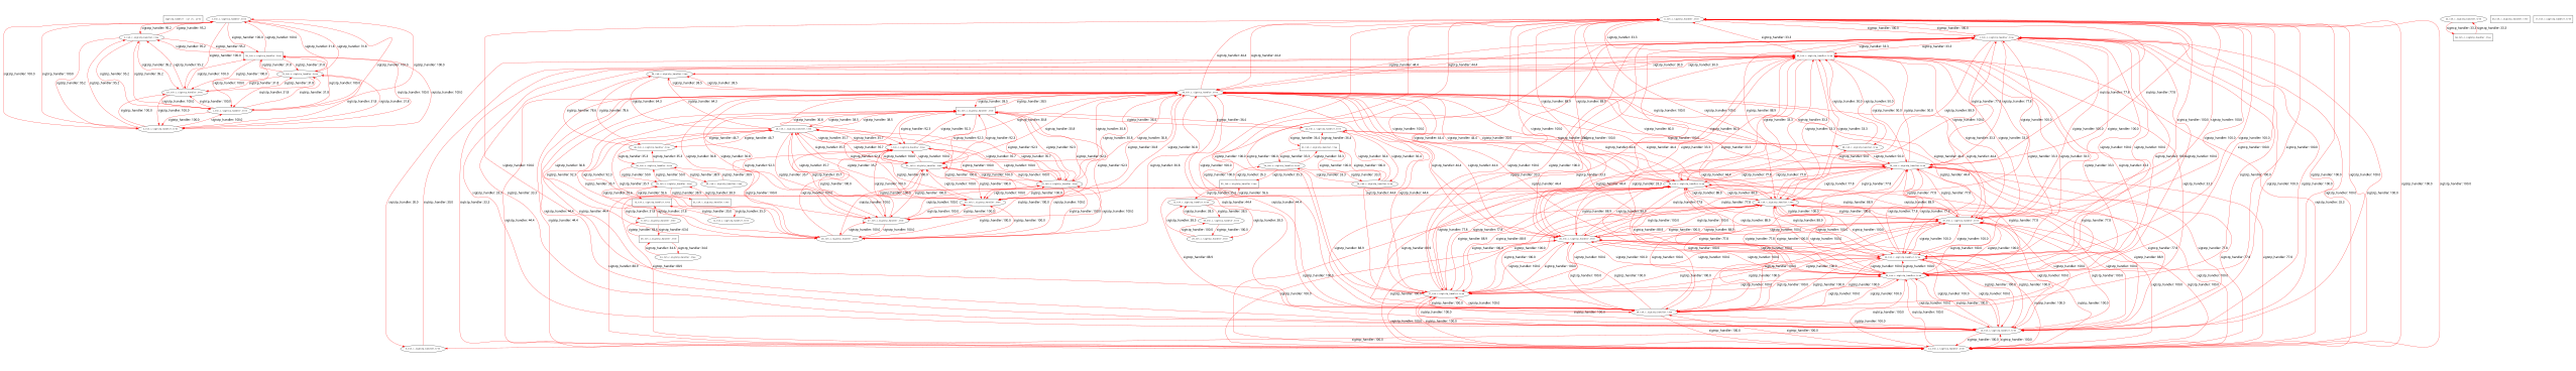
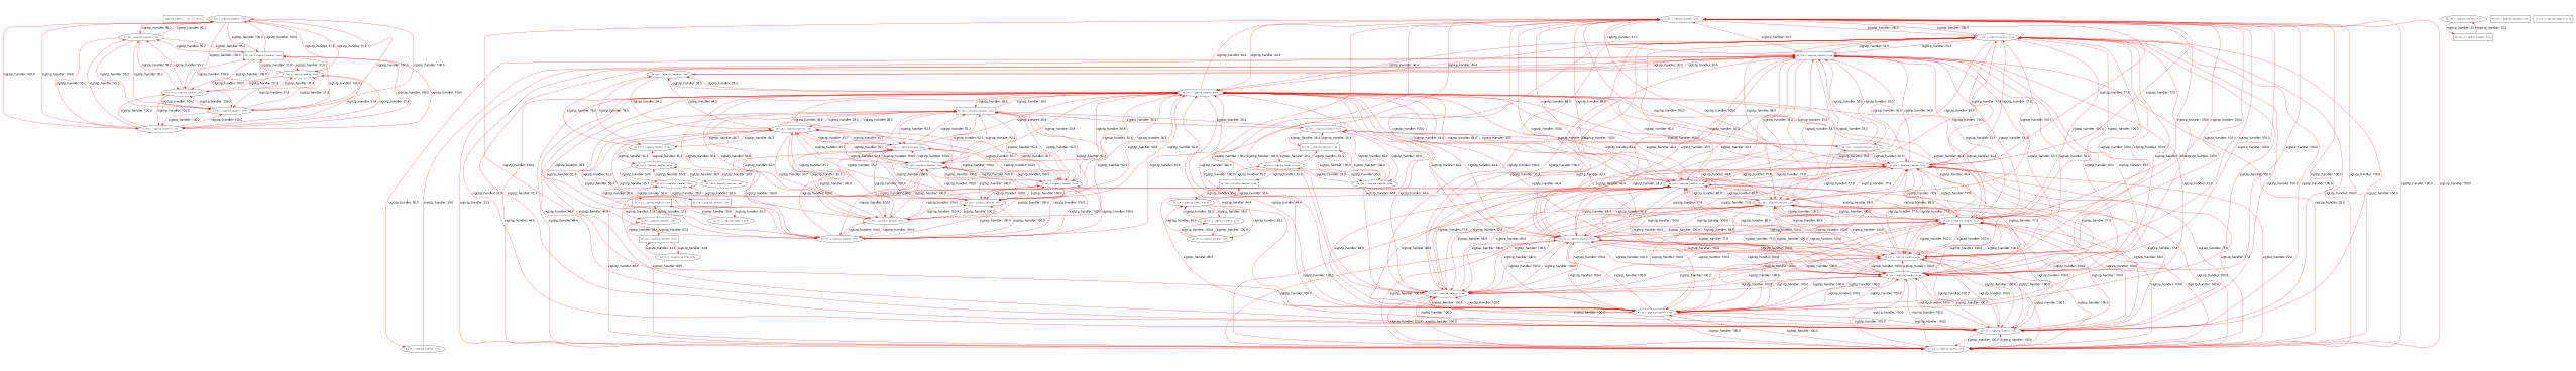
  digraph {
    fontname="Times New Roman"
    fontsize=10
    node [fontname="Courier New" fontsize=10 shape=ellipse]
    edge [color=red fontname="Times New Roman" fontsize=15]
    n1 [label="sigtstp_handler  cur vs. prev" shape=box]
    n2 [label="0_tsh.c.sigtstp_handler.tree"]
    n3 [label="1_tsh.c.sigtstp_handler.tree"]
    n4 [label="4_tsh.c.sigtstp_handler.tree"]
    n5 [label="5_tsh.c.sigtstp_handler.tree"]
    n6 [label="19_tsh.c.sigtstp_handler.tree"]
    n7 [label="21_tsh.c.sigtstp_handler.tree"]
    n8 [label="39_tsh.c.sigtstp_handler.tree" shape=box]
    n9 [label="3_tsh.c.sigtstp_handler.tree"]
    n10 [label="8_tsh.c.sigtstp_handler.tree"]
    n11 [label="11_tsh.c.sigtstp_handler.tree"]
    n12 [label="13_tsh.c.sigtstp_handler.tree"]
    n13 [label="14_tsh.c.sigtstp_handler.tree"]
    n14 [label="15_tsh.c.sigtstp_handler.tree"]
    n15 [label="17_tsh.c.sigtstp_handler.tree"]
    n16 [label="26_tsh.c.sigtstp_handler.tree"]
    n17 [label="30_tsh.c.sigtstp_handler.tree"]
    n18 [label="35_tsh.c.sigtstp_handler.tree"]
    n19 [label="36_tsh.c.sigtstp_handler.tree"]
    n20 [label="37_tsh.c.sigtstp_handler.tree"]
    n21 [label="48_tsh.c.sigtstp_handler.tree"]
    n22 [label="59_tsh.c.sigtstp_handler.tree"]
    n23 [label="60_tsh.c.sigtstp_handler.tree" shape=box]
    n24 [label="38_tsh.c.sigtstp_handler.tree"]
    n25 [label="7_tsh.c.sigtstp_handler.tree"]
    n26 [label="18_tsh.c.sigtstp_handler.tree"]
    n27 [label="27_tsh.c.sigtstp_handler.tree"]
    n28 [label="33_tsh.c.sigtstp_handler.tree"]
    n29 [label="47_tsh.c.sigtstp_handler.tree"]
    n30 [label="51_tsh.c.sigtstp_handler.tree"]
    n31 [label="53_tsh.c.sigtstp_handler.tree" shape=box]
    n32 [label="50_tsh.c.sigtstp_handler.tree"]
    n33 [label="6_tsh.c.sigtstp_handler.tree"]
    n34 [label="12_tsh.c.sigtstp_handler.tree"]
    n35 [label="16_tsh.c.sigtstp_handler.tree"]
    n36 [label="46_tsh.c.sigtstp_handler.tree"]
    n37 [label="44_tsh.c.sigtstp_handler.tree"]
    n38 [label="10_tsh.c.sigtstp_handler.tree"]
    n39 [label="41_tsh.c.sigtstp_handler.tree" shape=box]
    n40 [label="9_tsh.c.sigtstp_handler.tree"]
    n41 [label="28_tsh.c.sigtstp_handler.tree" shape=box]
    n42 [label="63_tsh.c.sigtstp_handler.tree" shape=box]
    n43 [label="24_tsh.c.sigtstp_handler.tree"]
    n44 [label="29_tsh.c.sigtstp_handler.tree"]
    n45 [label="61_tsh.c.sigtstp_handler.tree"]
    n46 [label="31_tsh.c.sigtstp_handler.tree" shape=box]
    n47 [label="34_tsh.c.sigtstp_handler.tree"]
    n48 [label="55_tsh.c.sigtstp_handler.tree" shape=box]
    n49 [label="52_tsh.c.sigtstp_handler.tree"]
    n50 [label="43_tsh.c.sigtstp_handler.tree"]
    n51 [label="20_tsh.c.sigtstp_handler.tree"]
    n52 [label="40_tsh.c.sigtstp_handler.tree"]
    n53 [label="22_tsh.c.sigtstp_handler.tree"]
    n54 [label="56_tsh.c.sigtstp_handler.tree" shape=box]
    n55 [label="45_tsh.c.sigtstp_handler.tree" shape=box]
    n56 [label="57_tsh.c.sigtstp_handler.tree" shape=box]
    n2 -> n3 [label="sigtstp_handler: 95.2"]
    n2 -> n4 [label="sigtstp_handler: 100.0"]
    n2 -> n5 [label="sigtstp_handler: 100.0"]
    n2 -> n6 [label="sigtstp_handler: 100.0"]
    n2 -> n7 [label="sigtstp_handler: 31.8"]
    n2 -> n8 [label="sigtstp_handler: 100.0"]
    n3 -> n2 [label="sigtstp_handler: 95.2"]
    n3 -> n4 [label="sigtstp_handler: 95.2"]
    n3 -> n5 [label="sigtstp_handler: 95.2"]
    n3 -> n6 [label="sigtstp_handler: 95.2"]
    n3 -> n8 [label="sigtstp_handler: 95.2"]
    n4 -> n2 [label="sigtstp_handler: 100.0"]
    n4 -> n3 [label="sigtstp_handler: 95.2"]
    n4 -> n5 [label="sigtstp_handler: 100.0"]
    n4 -> n6 [label="sigtstp_handler: 100.0"]
    n4 -> n7 [label="sigtstp_handler: 31.8"]
    n4 -> n8 [label="sigtstp_handler: 100.0"]
    n5 -> n2 [label="sigtstp_handler: 100.0"]
    n5 -> n3 [label="sigtstp_handler: 95.2"]
    n5 -> n4 [label="sigtstp_handler: 100.0"]
    n5 -> n6 [label="sigtstp_handler: 100.0"]
    n5 -> n7 [label="sigtstp_handler: 31.8"]
    n5 -> n8 [label="sigtstp_handler: 100.0"]
    n6 -> n3 [label="sigtstp_handler: 95.2"]
    n6 -> n4 [label="sigtstp_handler: 100.0"]
    n6 -> n5 [label="sigtstp_handler: 100.0"]
    n6 -> n7 [label="sigtstp_handler: 31.8"]
    n6 -> n8 [label="sigtstp_handler: 100.0"]
    n7 -> n2 [label="sigtstp_handler: 31.8"]
    n7 -> n4 [label="sigtstp_handler: 31.8"]
    n7 -> n5 [label="sigtstp_handler: 31.8"]
    n7 -> n6 [label="sigtstp_handler: 31.8"]
    n7 -> n8 [label="sigtstp_handler: 31.8"]
    n8 -> n2 [label="sigtstp_handler: 100.0"]
    n8 -> n3 [label="sigtstp_handler: 95.2"]
    n8 -> n4 [label="sigtstp_handler: 100.0"]
    n8 -> n5 [label="sigtstp_handler: 100.0"]
    n8 -> n6 [label="sigtstp_handler: 100.0"]
    n8 -> n7 [label="sigtstp_handler: 31.8"]
    n9 -> n10 [label="sigtstp_handler: 100.0"]
    n9 -> n11 [label="sigtstp_handler: 100.0"]
    n9 -> n12 [label="sigtstp_handler: 100.0"]
    n9 -> n13 [label="sigtstp_handler: 100.0"]
    n9 -> n14 [label="sigtstp_handler: 77.8"]
    n9 -> n15 [label="sigtstp_handler: 100.0"]
    n9 -> n16 [label="sigtstp_handler: 100.0"]
    n9 -> n17 [label="sigtstp_handler: 100.0"]
    n9 -> n18 [label="sigtstp_handler: 100.0"]
    n9 -> n19 [label="sigtstp_handler: 44.4"]
    n9 -> n20 [label="sigtstp_handler: 100.0"]
    n9 -> n21 [label="sigtstp_handler: 100.0"]
    n9 -> n22 [label="sigtstp_handler: 88.9"]
    n9 -> n23 [label="sigtstp_handler: 33.3"]
    n10 -> n9 [label="sigtstp_handler: 100.0"]
    n10 -> n11 [label="sigtstp_handler: 100.0"]
    n10 -> n12 [label="sigtstp_handler: 100.0"]
    n10 -> n13 [label="sigtstp_handler: 100.0"]
    n10 -> n14 [label="sigtstp_handler: 77.8"]
    n10 -> n15 [label="sigtstp_handler: 100.0"]
    n10 -> n16 [label="sigtstp_handler: 100.0"]
    n10 -> n17 [label="sigtstp_handler: 100.0"]
    n10 -> n18 [label="sigtstp_handler: 100.0"]
    n10 -> n19 [label="sigtstp_handler: 44.4"]
    n10 -> n20 [label="sigtstp_handler: 100.0"]
    n10 -> n21 [label="sigtstp_handler: 100.0"]
    n10 -> n22 [label="sigtstp_handler: 88.9"]
    n10 -> n23 [label="sigtstp_handler: 33.3"]
    n11 -> n9 [label="sigtstp_handler: 100.0"]
    n11 -> n10 [label="sigtstp_handler: 100.0"]
    n11 -> n12 [label="sigtstp_handler: 100.0"]
    n11 -> n13 [label="sigtstp_handler: 100.0"]
    n11 -> n14 [label="sigtstp_handler: 77.8"]
    n11 -> n15 [label="sigtstp_handler: 100.0"]
    n11 -> n16 [label="sigtstp_handler: 100.0"]
    n11 -> n17 [label="sigtstp_handler: 100.0"]
    n11 -> n18 [label="sigtstp_handler: 100.0"]
    n11 -> n19 [label="sigtstp_handler: 44.4"]
    n11 -> n20 [label="sigtstp_handler: 100.0"]
    n11 -> n21 [label="sigtstp_handler: 100.0"]
    n11 -> n22 [label="sigtstp_handler: 88.9"]
    n11 -> n23 [label="sigtstp_handler: 33.3"]
    n12 -> n9 [label="sigtstp_handler: 100.0"]
    n12 -> n10 [label="sigtstp_handler: 100.0"]
    n12 -> n11 [label="sigtstp_handler: 100.0"]
-   n12 -> n33 [label="sigtstp_handler: 100.0"]
+   n12 -> n13 [label="sigtstp_handler: 100.0"]
    n12 -> n14 [label="sigtstp_handler: 77.8"]
    n12 -> n15 [label="sigtstp_handler: 100.0"]
    n12 -> n16 [label="sigtstp_handler: 100.0"]
    n12 -> n17 [label="sigtstp_handler: 100.0"]
    n12 -> n18 [label="sigtstp_handler: 100.0"]
    n12 -> n19 [label="sigtstp_handler: 44.4"]
    n12 -> n20 [label="sigtstp_handler: 100.0"]
    n12 -> n21 [label="sigtstp_handler: 100.0"]
    n12 -> n22 [label="sigtstp_handler: 88.9"]
    n12 -> n23 [label="sigtstp_handler: 33.3"]
    n13 -> n9 [label="sigtstp_handler: 100.0"]
    n13 -> n10 [label="sigtstp_handler: 100.0"]
    n13 -> n11 [label="sigtstp_handler: 100.0"]
    n13 -> n12 [label="sigtstp_handler: 100.0"]
    n13 -> n14 [label="sigtstp_handler: 77.8"]
    n13 -> n15 [label="sigtstp_handler: 100.0"]
    n13 -> n16 [label="sigtstp_handler: 100.0"]
    n13 -> n17 [label="sigtstp_handler: 100.0"]
    n13 -> n18 [label="sigtstp_handler: 100.0"]
    n13 -> n19 [label="sigtstp_handler: 44.4"]
    n13 -> n20 [label="sigtstp_handler: 100.0"]
    n13 -> n21 [label="sigtstp_handler: 100.0"]
    n13 -> n22 [label="sigtstp_handler: 88.9"]
    n13 -> n23 [label="sigtstp_handler: 33.3"]
    n14 -> n9 [label="sigtstp_handler: 77.8"]
    n14 -> n10 [label="sigtstp_handler: 77.8"]
    n14 -> n11 [label="sigtstp_handler: 77.8"]
    n14 -> n12 [label="sigtstp_handler: 77.8"]
    n14 -> n13 [label="sigtstp_handler: 77.8"]
    n14 -> n15 [label="sigtstp_handler: 77.8"]
    n14 -> n16 [label="sigtstp_handler: 77.8"]
    n14 -> n17 [label="sigtstp_handler: 77.8"]
    n14 -> n18 [label="sigtstp_handler: 77.8"]
    n14 -> n19 [label="sigtstp_handler: 60.0"]
    n14 -> n20 [label="sigtstp_handler: 77.8"]
    n14 -> n21 [label="sigtstp_handler: 77.8"]
    n14 -> n22 [label="sigtstp_handler: 77.8"]
    n14 -> n23 [label="sigtstp_handler: 50.0"]
    n14 -> n24 [label="sigtstp_handler: 50.0"]
    n15 -> n9 [label="sigtstp_handler: 100.0"]
    n15 -> n10 [label="sigtstp_handler: 100.0"]
    n15 -> n11 [label="sigtstp_handler: 100.0"]
    n15 -> n12 [label="sigtstp_handler: 100.0"]
    n15 -> n13 [label="sigtstp_handler: 100.0"]
    n15 -> n14 [label="sigtstp_handler: 77.8"]
    n15 -> n16 [label="sigtstp_handler: 100.0"]
    n15 -> n17 [label="sigtstp_handler: 100.0"]
    n15 -> n18 [label="sigtstp_handler: 100.0"]
    n15 -> n19 [label="sigtstp_handler: 44.4"]
    n15 -> n20 [label="sigtstp_handler: 100.0"]
    n15 -> n21 [label="sigtstp_handler: 100.0"]
    n15 -> n22 [label="sigtstp_handler: 88.9"]
    n15 -> n23 [label="sigtstp_handler: 33.3"]
    n16 -> n9 [label="sigtstp_handler: 100.0"]
    n16 -> n10 [label="sigtstp_handler: 100.0"]
    n16 -> n11 [label="sigtstp_handler: 100.0"]
    n16 -> n12 [label="sigtstp_handler: 100.0"]
    n16 -> n13 [label="sigtstp_handler: 100.0"]
    n16 -> n14 [label="sigtstp_handler: 77.8"]
    n16 -> n15 [label="sigtstp_handler: 100.0"]
    n16 -> n17 [label="sigtstp_handler: 100.0"]
    n16 -> n18 [label="sigtstp_handler: 100.0"]
    n16 -> n19 [label="sigtstp_handler: 44.4"]
    n16 -> n20 [label="sigtstp_handler: 100.0"]
    n16 -> n21 [label="sigtstp_handler: 100.0"]
    n16 -> n22 [label="sigtstp_handler: 88.9"]
    n16 -> n23 [label="sigtstp_handler: 33.3"]
    n17 -> n9 [label="sigtstp_handler: 100.0"]
    n17 -> n10 [label="sigtstp_handler: 100.0"]
    n17 -> n11 [label="sigtstp_handler: 100.0"]
    n17 -> n12 [label="sigtstp_handler: 100.0"]
    n17 -> n13 [label="sigtstp_handler: 100.0"]
    n17 -> n14 [label="sigtstp_handler: 77.8"]
    n17 -> n15 [label="sigtstp_handler: 100.0"]
    n17 -> n16 [label="sigtstp_handler: 100.0"]
    n17 -> n18 [label="sigtstp_handler: 100.0"]
    n17 -> n19 [label="sigtstp_handler: 44.4"]
    n17 -> n20 [label="sigtstp_handler: 100.0"]
    n17 -> n21 [label="sigtstp_handler: 100.0"]
    n17 -> n22 [label="sigtstp_handler: 88.9"]
    n17 -> n23 [label="sigtstp_handler: 33.3"]
    n18 -> n9 [label="sigtstp_handler: 100.0"]
    n18 -> n10 [label="sigtstp_handler: 100.0"]
    n18 -> n11 [label="sigtstp_handler: 100.0"]
    n18 -> n12 [label="sigtstp_handler: 100.0"]
    n18 -> n13 [label="sigtstp_handler: 100.0"]
    n18 -> n14 [label="sigtstp_handler: 77.8"]
    n18 -> n15 [label="sigtstp_handler: 100.0"]
    n18 -> n16 [label="sigtstp_handler: 100.0"]
    n18 -> n17 [label="sigtstp_handler: 100.0"]
    n18 -> n19 [label="sigtstp_handler: 44.4"]
    n18 -> n20 [label="sigtstp_handler: 100.0"]
    n18 -> n21 [label="sigtstp_handler: 100.0"]
    n18 -> n22 [label="sigtstp_handler: 88.9"]
    n18 -> n23 [label="sigtstp_handler: 33.3"]
    n19 -> n9 [label="sigtstp_handler: 44.4"]
    n19 -> n10 [label="sigtstp_handler: 44.4"]
    n19 -> n11 [label="sigtstp_handler: 44.4"]
    n19 -> n12 [label="sigtstp_handler: 44.4"]
    n19 -> n13 [label="sigtstp_handler: 44.4"]
    n19 -> n14 [label="sigtstp_handler: 60.0"]
    n19 -> n15 [label="sigtstp_handler: 44.4"]
    n19 -> n16 [label="sigtstp_handler: 44.4"]
    n19 -> n17 [label="sigtstp_handler: 44.4"]
    n19 -> n18 [label="sigtstp_handler: 44.4"]
    n19 -> n20 [label="sigtstp_handler: 44.4"]
    n19 -> n21 [label="sigtstp_handler: 44.4"]
    n19 -> n22 [label="sigtstp_handler: 44.4"]
    n19 -> n25 [label="sigtstp_handler: 30.8"]
    n19 -> n26 [label="sigtstp_handler: 30.8"]
    n19 -> n27 [label="sigtstp_handler: 30.8"]
    n19 -> n28 [label="sigtstp_handler: 30.8"]
    n19 -> n29 [label="sigtstp_handler: 30.8"]
    n19 -> n30 [label="sigtstp_handler: 30.8"]
    n19 -> n31 [label="sigtstp_handler: 38.5"]
    n19 -> n32 [label="sigtstp_handler: 38.5"]
    n20 -> n9 [label="sigtstp_handler: 100.0"]
    n20 -> n10 [label="sigtstp_handler: 100.0"]
    n20 -> n11 [label="sigtstp_handler: 100.0"]
    n20 -> n12 [label="sigtstp_handler: 100.0"]
    n20 -> n13 [label="sigtstp_handler: 100.0"]
    n20 -> n14 [label="sigtstp_handler: 77.8"]
    n20 -> n15 [label="sigtstp_handler: 100.0"]
    n20 -> n16 [label="sigtstp_handler: 100.0"]
    n20 -> n17 [label="sigtstp_handler: 100.0"]
    n20 -> n18 [label="sigtstp_handler: 100.0"]
    n20 -> n19 [label="sigtstp_handler: 44.4"]
    n20 -> n21 [label="sigtstp_handler: 100.0"]
    n20 -> n22 [label="sigtstp_handler: 88.9"]
    n20 -> n23 [label="sigtstp_handler: 33.3"]
    n21 -> n9 [label="sigtstp_handler: 100.0"]
    n21 -> n10 [label="sigtstp_handler: 100.0"]
    n21 -> n11 [label="sigtstp_handler: 100.0"]
    n21 -> n12 [label="sigtstp_handler: 100.0"]
    n21 -> n13 [label="sigtstp_handler: 100.0"]
    n21 -> n14 [label="sigtstp_handler: 77.8"]
    n21 -> n15 [label="sigtstp_handler: 100.0"]
    n21 -> n16 [label="sigtstp_handler: 100.0"]
    n21 -> n17 [label="sigtstp_handler: 100.0"]
    n21 -> n18 [label="sigtstp_handler: 100.0"]
    n21 -> n19 [label="sigtstp_handler: 44.4"]
    n21 -> n20 [label="sigtstp_handler: 100.0"]
    n21 -> n22 [label="sigtstp_handler: 88.9"]
    n21 -> n23 [label="sigtstp_handler: 33.3"]
    n22 -> n9 [label="sigtstp_handler: 88.9"]
    n22 -> n10 [label="sigtstp_handler: 88.9"]
    n22 -> n11 [label="sigtstp_handler: 88.9"]
    n22 -> n12 [label="sigtstp_handler: 88.9"]
    n22 -> n13 [label="sigtstp_handler: 88.9"]
    n22 -> n14 [label="sigtstp_handler: 77.8"]
    n22 -> n15 [label="sigtstp_handler: 88.9"]
    n22 -> n16 [label="sigtstp_handler: 88.9"]
    n22 -> n17 [label="sigtstp_handler: 88.9"]
    n22 -> n18 [label="sigtstp_handler: 88.9"]
    n22 -> n19 [label="sigtstp_handler: 44.4"]
    n22 -> n20 [label="sigtstp_handler: 88.9"]
    n22 -> n21 [label="sigtstp_handler: 88.9"]
    n22 -> n23 [label="sigtstp_handler: 33.3"]
    n23 -> n9 [label="sigtstp_handler: 33.3"]
    n23 -> n10 [label="sigtstp_handler: 33.3"]
    n23 -> n11 [label="sigtstp_handler: 33.3"]
    n23 -> n12 [label="sigtstp_handler: 33.3"]
    n23 -> n13 [label="sigtstp_handler: 33.3"]
    n23 -> n14 [label="sigtstp_handler: 50.0"]
    n23 -> n15 [label="sigtstp_handler: 33.3"]
    n23 -> n16 [label="sigtstp_handler: 33.3"]
    n23 -> n17 [label="sigtstp_handler: 33.3"]
    n23 -> n18 [label="sigtstp_handler: 33.3"]
    n23 -> n20 [label="sigtstp_handler: 33.3"]
    n23 -> n21 [label="sigtstp_handler: 33.3"]
    n23 -> n22 [label="sigtstp_handler: 33.3"]
    n23 -> n24 [label="sigtstp_handler: 50.0"]
    n23 -> n32 [label="sigtstp_handler: 30.0"]
    n23 -> n33 [label="sigtstp_handler: 30.0"]
    n24 -> n14 [label="sigtstp_handler: 50.0"]
    n24 -> n23 [label="sigtstp_handler: 50.0"]
    n24 -> n34 [label="sigtstp_handler: 30.0"]
    n25 -> n19 [label="sigtstp_handler: 30.8"]
    n25 -> n26 [label="sigtstp_handler: 100.0"]
    n25 -> n27 [label="sigtstp_handler: 100.0"]
    n25 -> n28 [label="sigtstp_handler: 100.0"]
    n25 -> n29 [label="sigtstp_handler: 100.0"]
    n25 -> n30 [label="sigtstp_handler: 100.0"]
    n25 -> n31 [label="sigtstp_handler: 92.3"]
    n25 -> n35 [label="sigtstp_handler: 35.7"]
    n26 -> n19 [label="sigtstp_handler: 30.8"]
    n26 -> n25 [label="sigtstp_handler: 100.0"]
    n26 -> n27 [label="sigtstp_handler: 100.0"]
    n26 -> n28 [label="sigtstp_handler: 100.0"]
    n26 -> n29 [label="sigtstp_handler: 100.0"]
    n26 -> n30 [label="sigtstp_handler: 100.0"]
    n26 -> n31 [label="sigtstp_handler: 92.3"]
    n26 -> n35 [label="sigtstp_handler: 35.7"]
    n27 -> n19 [label="sigtstp_handler: 30.8"]
    n27 -> n25 [label="sigtstp_handler: 100.0"]
    n27 -> n26 [label="sigtstp_handler: 100.0"]
    n27 -> n28 [label="sigtstp_handler: 100.0"]
    n27 -> n29 [label="sigtstp_handler: 100.0"]
    n27 -> n30 [label="sigtstp_handler: 100.0"]
    n27 -> n31 [label="sigtstp_handler: 92.3"]
    n27 -> n35 [label="sigtstp_handler: 35.7"]
    n28 -> n19 [label="sigtstp_handler: 30.8"]
    n28 -> n25 [label="sigtstp_handler: 100.0"]
    n28 -> n26 [label="sigtstp_handler: 100.0"]
    n28 -> n27 [label="sigtstp_handler: 100.0"]
    n28 -> n29 [label="sigtstp_handler: 100.0"]
    n28 -> n30 [label="sigtstp_handler: 100.0"]
    n28 -> n31 [label="sigtstp_handler: 92.3"]
    n28 -> n35 [label="sigtstp_handler: 35.7"]
    n29 -> n19 [label="sigtstp_handler: 30.8"]
    n29 -> n25 [label="sigtstp_handler: 100.0"]
    n29 -> n26 [label="sigtstp_handler: 100.0"]
    n29 -> n27 [label="sigtstp_handler: 100.0"]
    n29 -> n28 [label="sigtstp_handler: 100.0"]
    n29 -> n30 [label="sigtstp_handler: 100.0"]
    n29 -> n31 [label="sigtstp_handler: 92.3"]
    n29 -> n35 [label="sigtstp_handler: 35.7"]
    n30 -> n19 [label="sigtstp_handler: 30.8"]
    n30 -> n25 [label="sigtstp_handler: 100.0"]
    n30 -> n26 [label="sigtstp_handler: 100.0"]
    n30 -> n27 [label="sigtstp_handler: 100.0"]
    n30 -> n28 [label="sigtstp_handler: 100.0"]
    n30 -> n29 [label="sigtstp_handler: 100.0"]
    n30 -> n31 [label="sigtstp_handler: 92.3"]
    n30 -> n35 [label="sigtstp_handler: 35.7"]
    n31 -> n19 [label="sigtstp_handler: 38.5"]
    n31 -> n25 [label="sigtstp_handler: 92.3"]
    n31 -> n26 [label="sigtstp_handler: 92.3"]
    n31 -> n27 [label="sigtstp_handler: 92.3"]
    n31 -> n28 [label="sigtstp_handler: 92.3"]
    n31 -> n29 [label="sigtstp_handler: 92.3"]
    n31 -> n30 [label="sigtstp_handler: 92.3"]
    n31 -> n34 [label="sigtstp_handler: 36.4"]
    n31 -> n35 [label="sigtstp_handler: 38.5"]
    n32 -> n19 [label="sigtstp_handler: 38.5"]
    n32 -> n23 [label="sigtstp_handler: 30.0"]
    n32 -> n35 [label="sigtstp_handler: 64.3"]
    n32 -> n36 [label="sigtstp_handler: 78.6"]
    n33 -> n23 [label="sigtstp_handler: 30.0"]
    n34 -> n24 [label="sigtstp_handler: 30.0"]
    n34 -> n31 [label="sigtstp_handler: 36.4"]
    n34 -> n38 [label="sigtstp_handler: 36.4"]
    n34 -> n39 [label="sigtstp_handler: 36.4"]
    n35 -> n25 [label="sigtstp_handler: 35.7"]
    n35 -> n26 [label="sigtstp_handler: 35.7"]
    n35 -> n27 [label="sigtstp_handler: 35.7"]
    n35 -> n28 [label="sigtstp_handler: 35.7"]
    n35 -> n29 [label="sigtstp_handler: 35.7"]
    n35 -> n30 [label="sigtstp_handler: 35.7"]
    n35 -> n31 [label="sigtstp_handler: 38.5"]
    n35 -> n32 [label="sigtstp_handler: 64.3"]
    n35 -> n36 [label="sigtstp_handler: 46.7"]
    n36 -> n32 [label="sigtstp_handler: 78.6"]
    n36 -> n35 [label="sigtstp_handler: 46.7"]
    n36 -> n37 [label="sigtstp_handler: 35.3"]
    n37 -> n36 [label="sigtstp_handler: 35.3"]
    n37 -> n44 [label="sigtstp_handler: 50.0"]
    n37 -> n50 [label="sigtstp_handler: 38.9"]
    n38 -> n34 [label="sigtstp_handler: 36.4"]
    n38 -> n39 [label="sigtstp_handler: 100.0"]
    n38 -> n47 [label="sigtstp_handler: 33.3"]
    n39 -> n34 [label="sigtstp_handler: 36.4"]
    n39 -> n38 [label="sigtstp_handler: 100.0"]
    n39 -> n47 [label="sigtstp_handler: 33.3"]
    n40 -> n41 [label="sigtstp_handler: 63.6"]
    n40 -> n42 [label="sigtstp_handler: 31.8"]
    n41 -> n40 [label="sigtstp_handler: 63.6"]
    n41 -> n43 [label="sigtstp_handler: 34.6"]
    n42 -> n40 [label="sigtstp_handler: 31.8"]
    n42 -> n44 [label="sigtstp_handler: 55.6"]
    n42 -> n45 [label="sigtstp_handler: 35.0"]
    n43 -> n41 [label="sigtstp_handler: 34.6"]
    n44 -> n37 [label="sigtstp_handler: 50.0"]
    n44 -> n42 [label="sigtstp_handler: 55.6"]
    n44 -> n46 [label="sigtstp_handler: 38.9"]
    n45 -> n42 [label="sigtstp_handler: 35.0"]
    n46 -> n44 [label="sigtstp_handler: 38.9"]
    n47 -> n38 [label="sigtstp_handler: 33.3"]
    n47 -> n39 [label="sigtstp_handler: 33.3"]
    n47 -> n48 [label="sigtstp_handler: 35.3"]
    n48 -> n47 [label="sigtstp_handler: 35.3"]
    n48 -> n49 [label="sigtstp_handler: 55.6"]
    n49 -> n48 [label="sigtstp_handler: 55.6"]
    n49 -> n51 [label="sigtstp_handler: 38.5"]
    n49 -> n52 [label="sigtstp_handler: 38.5"]
    n50 -> n37 [label="sigtstp_handler: 38.9"]
    n51 -> n49 [label="sigtstp_handler: 38.5"]
    n51 -> n52 [label="sigtstp_handler: 100.0"]
    n52 -> n49 [label="sigtstp_handler: 38.5"]
    n52 -> n51 [label="sigtstp_handler: 100.0"]
    n53 -> n54 [label="sigtstp_handler: 33.3"]
    n54 -> n53 [label="sigtstp_handler: 33.3"]
  }
